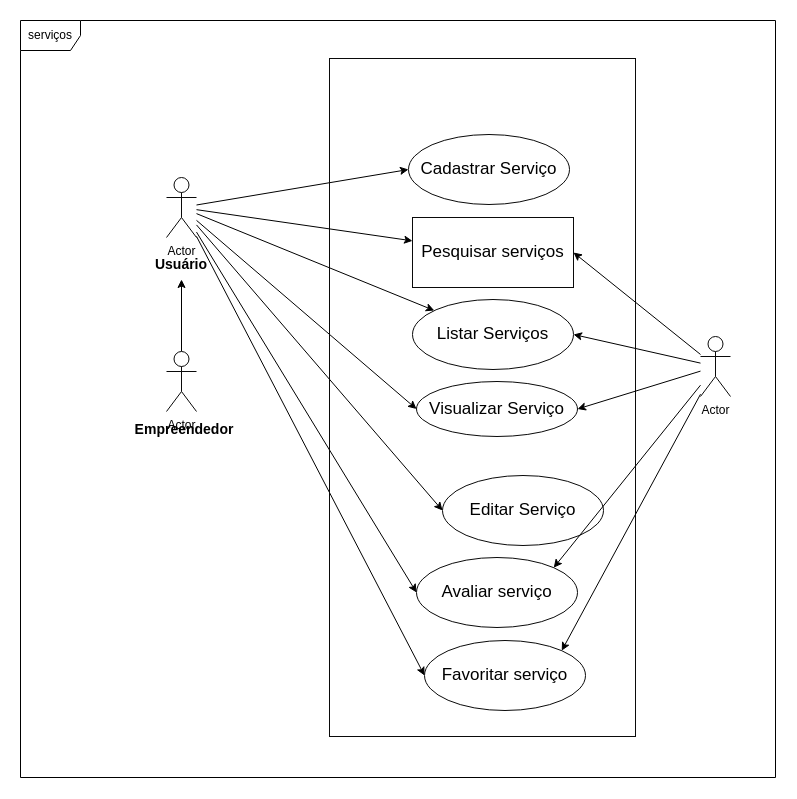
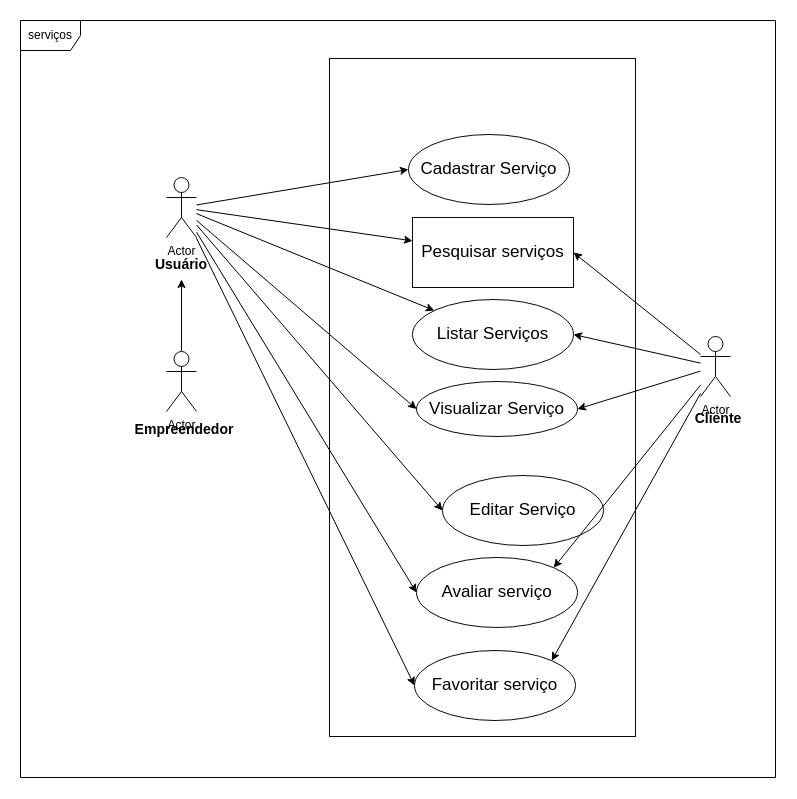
  <mxCell id="0" />
  <mxCell id="1" parent="0" />
  <mxCell id="2" value="serviços" style="shape=umlFrame;whiteSpace=wrap;html=1;strokeColor=#000000;" parent="1" vertex="1"><mxGeometry x="20" y="20" width="755" height="757" as="geometry" /></mxCell>
  <mxCell id="3" style="edgeStyle=none;html=1;entryX=0;entryY=0.5;entryDx=0;entryDy=0;strokeColor=#000000;fontSize=17;fontColor=#000000;" parent="1" source="10" target="16" edge="1"><mxGeometry relative="1" as="geometry" /></mxCell>
  <mxCell id="4" style="edgeStyle=none;html=1;strokeColor=#000000;fontSize=17;fontColor=#000000;" parent="1" source="10" target="19" edge="1"><mxGeometry relative="1" as="geometry" /></mxCell>
  <mxCell id="5" style="edgeStyle=none;html=1;entryX=0;entryY=0.5;entryDx=0;entryDy=0;strokeColor=#000000;fontSize=17;fontColor=#000000;" parent="1" source="10" target="17" edge="1"><mxGeometry relative="1" as="geometry" /></mxCell>
  <mxCell id="6" style="edgeStyle=none;html=1;strokeColor=#000000;fontSize=17;fontColor=#000000;entryX=0;entryY=0.5;entryDx=0;entryDy=0;" parent="1" source="10" target="18" edge="1"><mxGeometry relative="1" as="geometry" /></mxCell>
  <mxCell id="7" style="edgeStyle=none;html=1;entryX=0;entryY=0.5;entryDx=0;entryDy=0;strokeColor=#000000;" parent="1" source="10" target="28" edge="1"><mxGeometry relative="1" as="geometry" /></mxCell>
  <mxCell id="8" style="edgeStyle=none;html=1;entryX=0;entryY=0.5;entryDx=0;entryDy=0;strokeColor=#000000;" parent="1" source="10" target="27" edge="1"><mxGeometry relative="1" as="geometry" /></mxCell>
  <mxCell id="9" style="edgeStyle=none;html=1;strokeColor=#000000;" parent="1" source="10" target="29" edge="1"><mxGeometry relative="1" as="geometry" /></mxCell>
  <mxCell id="10" value="Actor" style="shape=umlActor;verticalLabelPosition=bottom;verticalAlign=top;html=1;strokeColor=#0A0A0A;" parent="1" vertex="1"><mxGeometry x="166" y="177" width="30" height="60" as="geometry" /></mxCell>
  <mxCell id="11" value="&lt;font size=&quot;1&quot; color=&quot;#000000&quot;&gt;&lt;b style=&quot;font-size: 14px;&quot;&gt;Usuário&lt;/b&gt;&lt;/font&gt;" style="text;html=1;align=center;verticalAlign=middle;whiteSpace=wrap;rounded=0;" parent="1" vertex="1"><mxGeometry x="151" y="249" width="60" height="30" as="geometry" /></mxCell>
  <mxCell id="12" value="" style="edgeStyle=none;html=1;strokeColor=#000000;fontSize=14;fontColor=#000000;" parent="1" source="13" target="11" edge="1"><mxGeometry relative="1" as="geometry" /></mxCell>
  <mxCell id="13" value="Actor" style="shape=umlActor;verticalLabelPosition=bottom;verticalAlign=top;html=1;strokeColor=#0A0A0A;" parent="1" vertex="1"><mxGeometry x="166" y="351" width="30" height="60" as="geometry" /></mxCell>
  <mxCell id="14" value="&lt;font size=&quot;1&quot; color=&quot;#000000&quot;&gt;&lt;b style=&quot;font-size: 14px;&quot;&gt;Empreendedor&lt;/b&gt;&lt;/font&gt;" style="text;html=1;align=center;verticalAlign=middle;whiteSpace=wrap;rounded=0;" parent="1" vertex="1"><mxGeometry x="126" y="414" width="116" height="30" as="geometry" /></mxCell>
  <mxCell id="15" value="" style="rounded=0;whiteSpace=wrap;html=1;strokeColor=#0A0A0A;fontSize=14;fontColor=#000000;fillColor=none;" parent="1" vertex="1"><mxGeometry x="329" y="58" width="306" height="678" as="geometry" /></mxCell>
  <mxCell id="16" value="Cadastrar Serviço" style="ellipse;whiteSpace=wrap;html=1;strokeColor=#0A0A0A;fontSize=17;fontColor=#000000;fillColor=none;" parent="1" vertex="1"><mxGeometry x="408" y="134" width="161" height="70" as="geometry" /></mxCell>
  <mxCell id="17" value="Visualizar Serviço" style="ellipse;whiteSpace=wrap;html=1;strokeColor=#0A0A0A;fontSize=17;fontColor=#000000;fillColor=none;" parent="1" vertex="1"><mxGeometry x="416" y="381" width="161" height="55" as="geometry" /></mxCell>
  <mxCell id="18" value="Editar Serviço" style="ellipse;whiteSpace=wrap;html=1;strokeColor=#0A0A0A;fontSize=17;fontColor=#000000;fillColor=none;" parent="1" vertex="1"><mxGeometry x="442" y="475" width="161" height="70" as="geometry" /></mxCell>
  <mxCell id="19" value="Listar Serviços" style="ellipse;whiteSpace=wrap;html=1;strokeColor=#0A0A0A;fontSize=17;fontColor=#000000;fillColor=none;" parent="1" vertex="1"><mxGeometry x="412" y="299" width="161" height="70" as="geometry" /></mxCell>
  <mxCell id="20" style="edgeStyle=none;html=1;entryX=1;entryY=0.5;entryDx=0;entryDy=0;strokeColor=#000000;fontSize=17;fontColor=#000000;" parent="1" source="25" target="19" edge="1"><mxGeometry relative="1" as="geometry" /></mxCell>
  <mxCell id="21" style="edgeStyle=none;html=1;entryX=1;entryY=0.5;entryDx=0;entryDy=0;strokeColor=#000000;fontSize=17;fontColor=#000000;" parent="1" source="25" target="17" edge="1"><mxGeometry relative="1" as="geometry" /></mxCell>
  <mxCell id="22" style="edgeStyle=none;html=1;entryX=1;entryY=0;entryDx=0;entryDy=0;strokeColor=#000000;" parent="1" source="25" target="27" edge="1"><mxGeometry relative="1" as="geometry" /></mxCell>
  <mxCell id="23" style="edgeStyle=none;html=1;entryX=1;entryY=0;entryDx=0;entryDy=0;strokeColor=#000000;" parent="1" source="25" target="28" edge="1"><mxGeometry relative="1" as="geometry" /></mxCell>
  <mxCell id="24" style="edgeStyle=none;html=1;entryX=1;entryY=0.5;entryDx=0;entryDy=0;strokeColor=#000000;" parent="1" source="25" target="29" edge="1"><mxGeometry relative="1" as="geometry" /></mxCell>
  <mxCell id="25" value="Actor" style="shape=umlActor;verticalLabelPosition=bottom;verticalAlign=top;html=1;strokeColor=#0A0A0A;" parent="1" vertex="1"><mxGeometry x="700" y="336" width="30" height="60" as="geometry" /></mxCell>
+ <mxCell id="26" value="&lt;font size=&quot;1&quot; color=&quot;#000000&quot;&gt;&lt;b style=&quot;font-size: 14px;&quot;&gt;Cliente&lt;/b&gt;&lt;/font&gt;" style="text;html=1;align=center;verticalAlign=middle;whiteSpace=wrap;rounded=0;" parent="1" vertex="1"><mxGeometry x="688" y="403" width="60" height="30" as="geometry" /></mxCell>
  <mxCell id="27" value="Avaliar serviço" style="ellipse;whiteSpace=wrap;html=1;strokeColor=#0A0A0A;fontSize=17;fontColor=#000000;fillColor=none;" parent="1" vertex="1"><mxGeometry x="416" y="557" width="161" height="70" as="geometry" /></mxCell>
- <mxCell id="28" value="Favoritar serviço" style="ellipse;whiteSpace=wrap;html=1;strokeColor=#0A0A0A;fontSize=17;fontColor=#000000;fillColor=none;" parent="1" vertex="1"><mxGeometry x="424" y="640" width="161" height="70" as="geometry" /></mxCell>
+ <mxCell id="28" value="Favoritar serviço" style="ellipse;whiteSpace=wrap;html=1;strokeColor=#0A0A0A;fontSize=17;fontColor=#000000;fillColor=none;" parent="1" vertex="1"><mxGeometry x="414" y="650" width="161" height="70" as="geometry" /></mxCell>
  <mxCell id="29" value="Pesquisar serviços" style="whiteSpace=wrap;html=1;strokeColor=#0A0A0A;fontSize=17;fontColor=#000000;fillColor=none;rounded=0;" parent="1" vertex="1"><mxGeometry x="412" y="217" width="161" height="70" as="geometry" /></mxCell>
